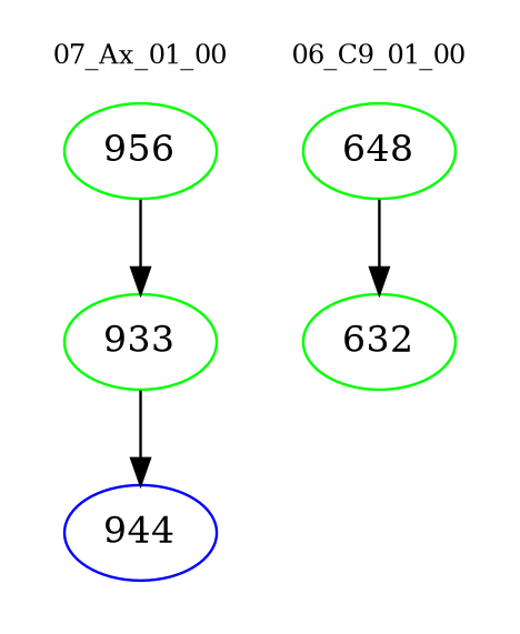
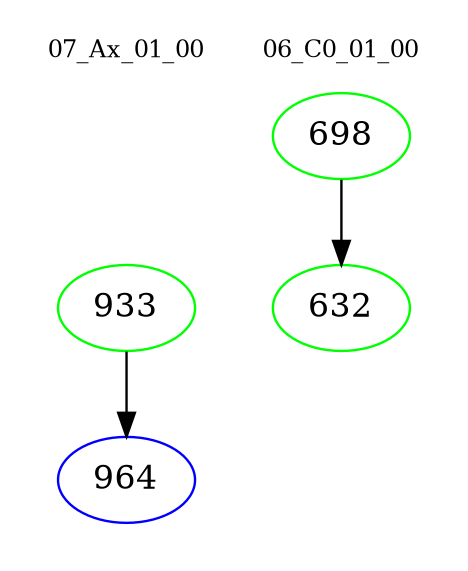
  digraph {
    node [color=green]
    edge [color=black]
-   n1 [label=956]
    n2 [label=933]
-   n3 [color=blue label=944]
-   n4 [label=648]
+   n3 [color=blue label=964]
+   n4 [label=698]
    n5 [label=632]
    subgraph cluster_1 {
      color=white
      fontsize=10
      label="07_Ax_01_00"
-     n1
      n2
      n3
    }
    subgraph cluster_2 {
      color=white
      fontsize=10
-     label="06_C9_01_00"
+     label="06_C0_01_00"
      n4
      n5
    }
-   n1 -> n2
    n2 -> n3
    n4 -> n5
  }
